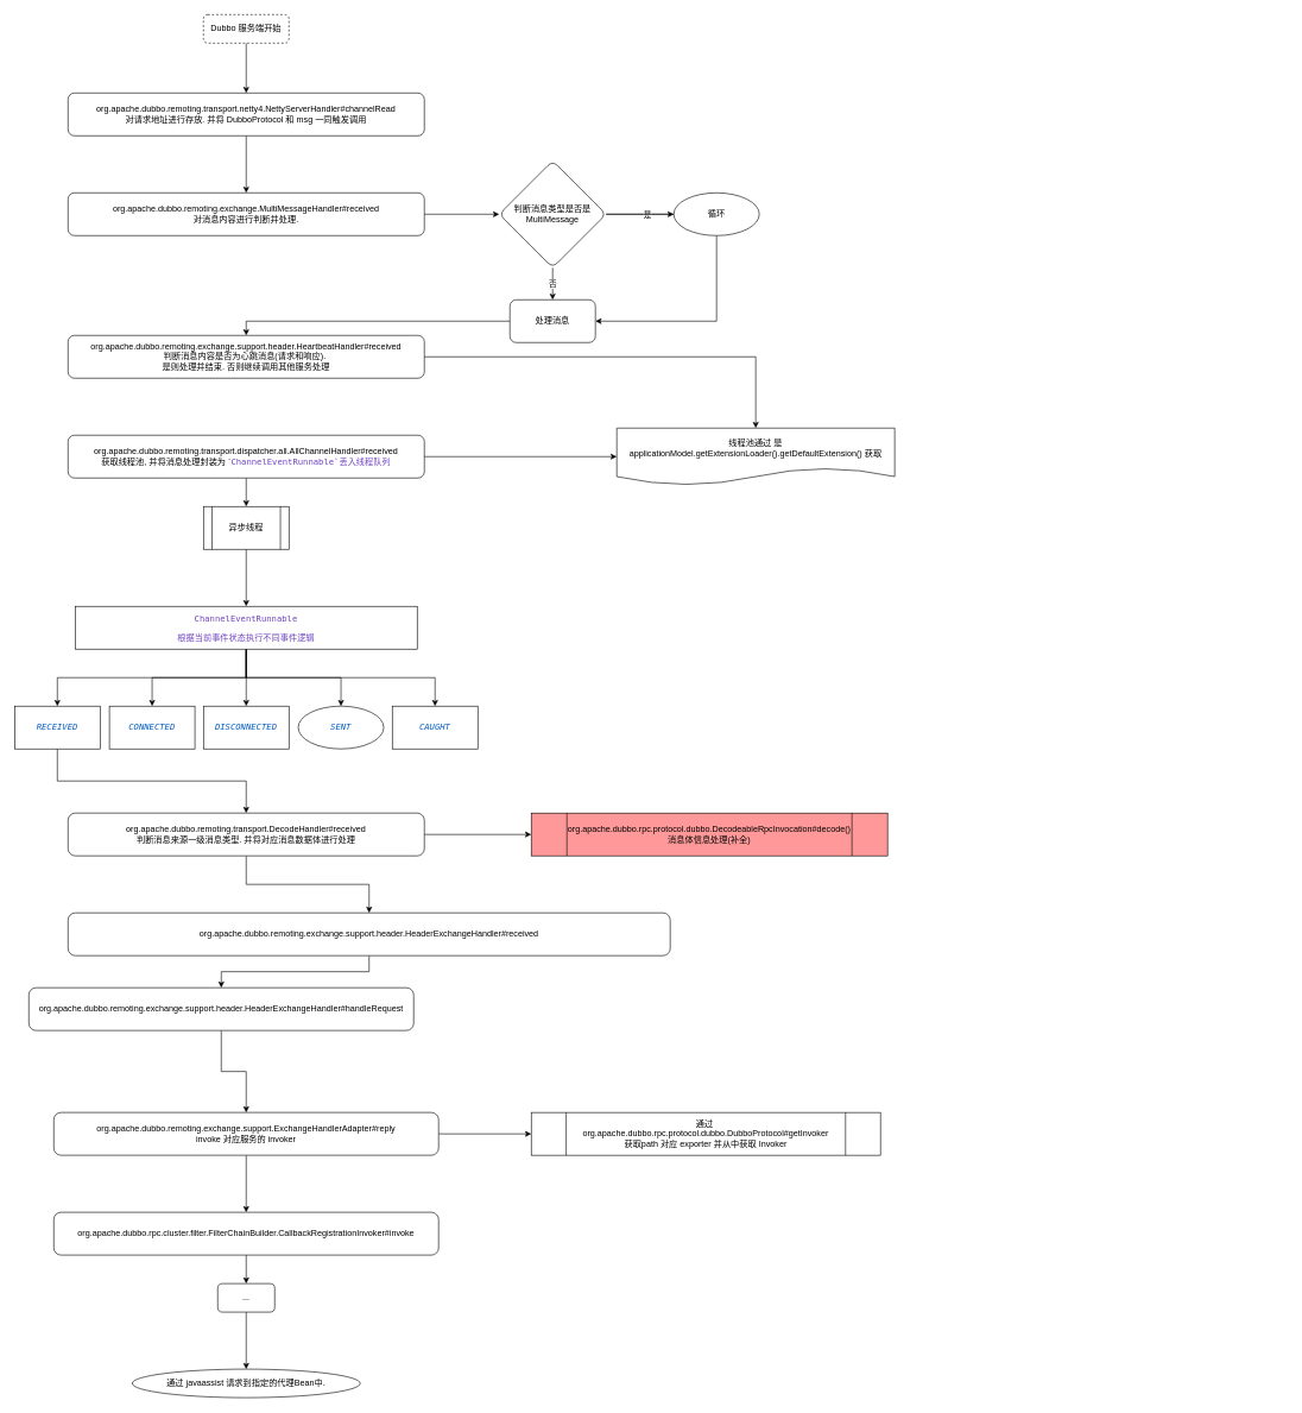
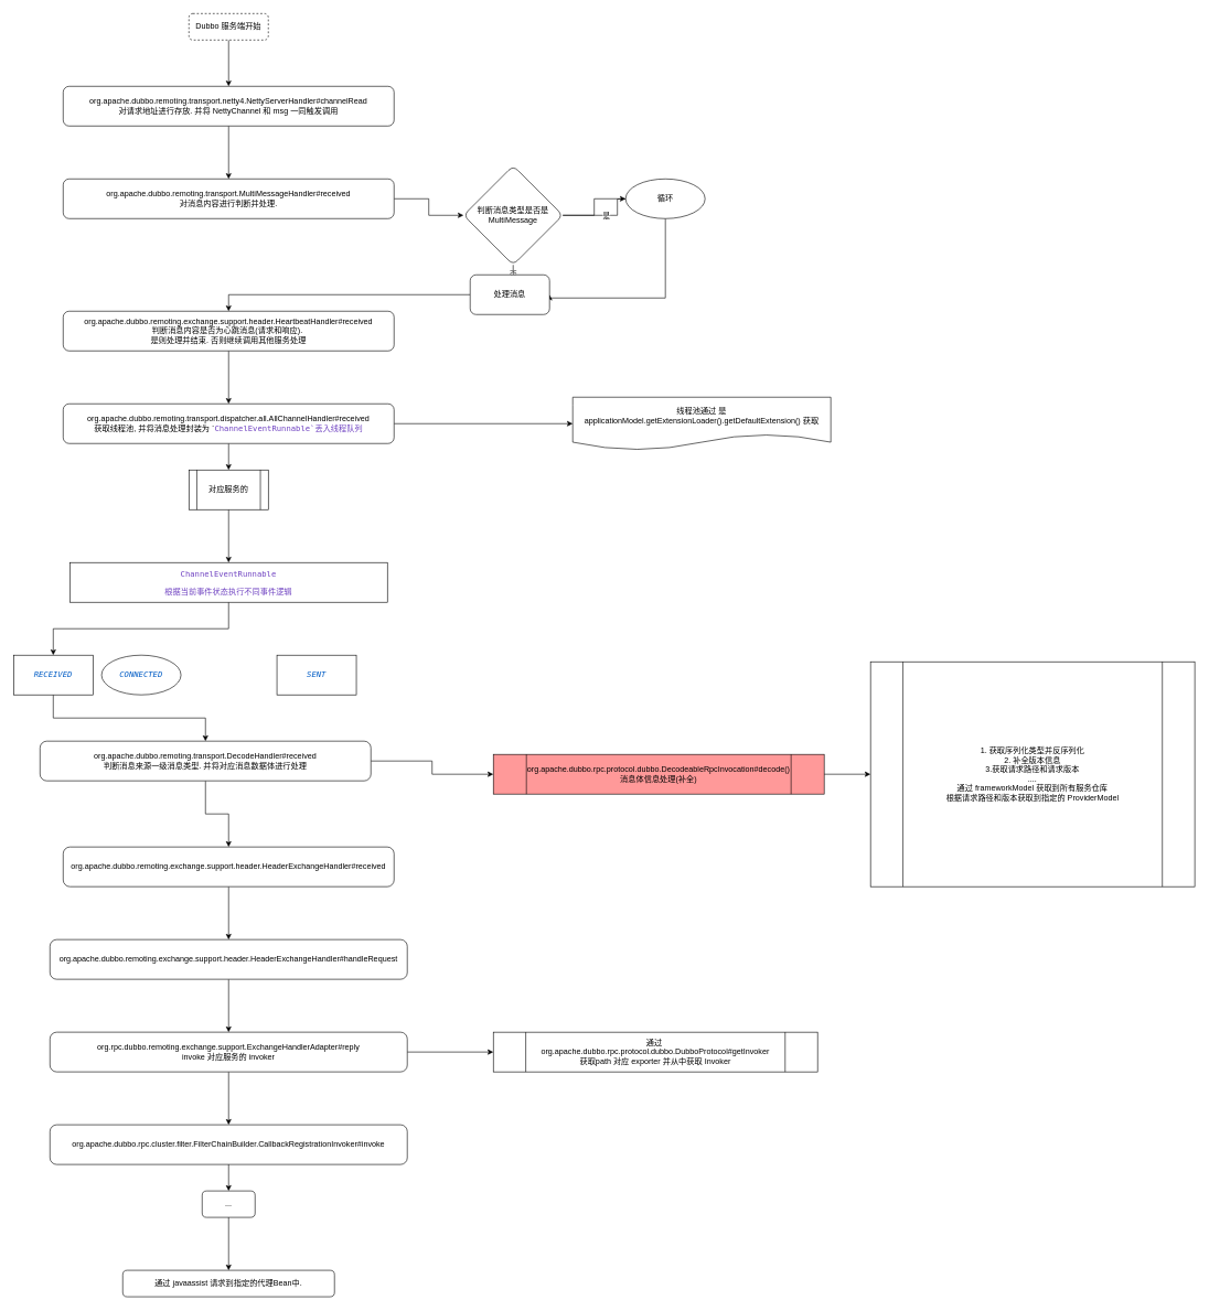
  <mxCell id="0" />
  <mxCell id="1" parent="0" />
  <mxCell id="2" value="" style="edgeStyle=orthogonalEdgeStyle;rounded=0;orthogonalLoop=1;jettySize=auto;html=1;" edge="1" parent="1" source="3" target="6"><mxGeometry relative="1" as="geometry" /></mxCell>
  <mxCell id="3" value="Dubbo 服务端开始" style="rounded=1;whiteSpace=wrap;html=1;fontSize=12;glass=0;strokeWidth=1;shadow=0;dashed=1;" vertex="1" parent="1"><mxGeometry x="285" y="20" width="120" height="40" as="geometry" /></mxCell>
  <mxCell id="4" value="" style="edgeStyle=orthogonalEdgeStyle;rounded=0;orthogonalLoop=1;jettySize=auto;html=1;" edge="1" parent="1" source="6" target="7"><mxGeometry relative="1" as="geometry" /></mxCell>
  <mxCell id="5" value="" style="edgeStyle=orthogonalEdgeStyle;rounded=0;orthogonalLoop=1;jettySize=auto;html=1;exitX=1;exitY=0.5;exitDx=0;exitDy=0;" edge="1" parent="1" source="7" target="12"><mxGeometry relative="1" as="geometry" /></mxCell>
- <mxCell id="6" value="org.apache.dubbo.remoting.transport.netty4.NettyServerHandler#channelRead&lt;br&gt;对请求地址进行存放. 并将 DubboProtocol 和 msg 一同触发调用" style="whiteSpace=wrap;html=1;rounded=1;glass=0;strokeWidth=1;shadow=0;" vertex="1" parent="1"><mxGeometry x="95" y="130" width="500" height="60" as="geometry" /></mxCell>
- <mxCell id="7" value="&lt;span&gt;org.apache.dubbo.remoting.exchange.MultiMessageHandler#received&lt;/span&gt;&lt;br&gt;&lt;span&gt;对消息内容进行判断并处理.&lt;/span&gt;" style="whiteSpace=wrap;html=1;rounded=1;glass=0;strokeWidth=1;shadow=0;" vertex="1" parent="1"><mxGeometry x="95" y="270" width="500" height="60" as="geometry" /></mxCell>
+ <mxCell id="6" value="org.apache.dubbo.remoting.transport.netty4.NettyServerHandler#channelRead&lt;br&gt;对请求地址进行存放. 并将 NettyChannel 和 msg 一同触发调用" style="whiteSpace=wrap;html=1;rounded=1;glass=0;strokeWidth=1;shadow=0;" vertex="1" parent="1"><mxGeometry x="95" y="130" width="500" height="60" as="geometry" /></mxCell>
+ <mxCell id="7" value="&lt;span&gt;org.apache.dubbo.remoting.transport.MultiMessageHandler#received&lt;/span&gt;&lt;br&gt;&lt;span&gt;对消息内容进行判断并处理.&lt;/span&gt;" style="whiteSpace=wrap;html=1;rounded=1;glass=0;strokeWidth=1;shadow=0;" vertex="1" parent="1"><mxGeometry x="95" y="270" width="500" height="60" as="geometry" /></mxCell>
  <mxCell id="8" value="" style="edgeStyle=orthogonalEdgeStyle;rounded=0;orthogonalLoop=1;jettySize=auto;html=1;" edge="1" parent="1" source="12"><mxGeometry relative="1" as="geometry"><mxPoint x="1015" y="300" as="targetPoint" /></mxGeometry></mxCell>
  <mxCell id="9" value="是" style="edgeLabel;html=1;align=center;verticalAlign=middle;resizable=0;points=[];" vertex="1" connectable="0" parent="8"><mxGeometry x="-0.312" relative="1" as="geometry"><mxPoint as="offset" /></mxGeometry></mxCell>
  <mxCell id="10" value="" style="edgeStyle=orthogonalEdgeStyle;rounded=0;orthogonalLoop=1;jettySize=auto;html=1;" edge="1" parent="1" source="12" target="14"><mxGeometry relative="1" as="geometry" /></mxCell>
  <mxCell id="11" value="否" style="edgeStyle=orthogonalEdgeStyle;rounded=0;orthogonalLoop=1;jettySize=auto;html=1;" edge="1" parent="1" source="12" target="16"><mxGeometry relative="1" as="geometry" /></mxCell>
- <mxCell id="12" value="判断消息类型是否是 MultiMessage" style="rhombus;whiteSpace=wrap;html=1;rounded=1;glass=0;strokeWidth=1;shadow=0;" vertex="1" parent="1"><mxGeometry x="700" y="225" width="150" height="150" as="geometry" /></mxCell>
+ <mxCell id="12" value="判断消息类型是否是 MultiMessage" style="rhombus;whiteSpace=wrap;html=1;rounded=1;glass=0;strokeWidth=1;shadow=0;" vertex="1" parent="1"><mxGeometry x="700" y="250" width="150" height="150" as="geometry" /></mxCell>
  <mxCell id="13" style="edgeStyle=orthogonalEdgeStyle;rounded=0;orthogonalLoop=1;jettySize=auto;html=1;entryX=1;entryY=0.5;entryDx=0;entryDy=0;" edge="1" parent="1" source="14" target="16"><mxGeometry relative="1" as="geometry"><Array as="points"><mxPoint x="1005" y="450" /></Array></mxGeometry></mxCell>
  <mxCell id="14" value="循环" style="ellipse;whiteSpace=wrap;html=1;rounded=1;glass=0;strokeWidth=1;shadow=0;" vertex="1" parent="1"><mxGeometry x="945" y="270" width="120" height="60" as="geometry" /></mxCell>
  <mxCell id="15" style="edgeStyle=orthogonalEdgeStyle;rounded=0;orthogonalLoop=1;jettySize=auto;html=1;entryX=0.5;entryY=0;entryDx=0;entryDy=0;" edge="1" parent="1" source="16" target="22"><mxGeometry relative="1" as="geometry" /></mxCell>
- <mxCell id="16" value="处理消息" style="whiteSpace=wrap;html=1;rounded=1;glass=0;strokeWidth=1;shadow=0;" vertex="1" parent="1"><mxGeometry x="715" y="420" width="120" height="60" as="geometry" /></mxCell>
+ <mxCell id="16" value="处理消息" style="whiteSpace=wrap;html=1;rounded=1;glass=0;strokeWidth=1;shadow=0;" vertex="1" parent="1"><mxGeometry x="710" y="415" width="120" height="60" as="geometry" /></mxCell>
  <mxCell id="17" value="" style="edgeStyle=orthogonalEdgeStyle;rounded=0;orthogonalLoop=1;jettySize=auto;html=1;exitX=1;exitY=0.5;exitDx=0;exitDy=0;" edge="1" parent="1" source="24" target="25"><mxGeometry relative="1" as="geometry" /></mxCell>
  <mxCell id="18" value="" style="edgeStyle=orthogonalEdgeStyle;rounded=0;orthogonalLoop=1;jettySize=auto;html=1;fontFamily=Helvetica;fontSize=12;fontColor=default;entryX=0;entryY=0.5;entryDx=0;entryDy=0;" edge="1" parent="1" source="20" target="44"><mxGeometry relative="1" as="geometry"><mxPoint x="765" y="1170" as="targetPoint" /></mxGeometry></mxCell>
  <mxCell id="19" value="" style="edgeStyle=orthogonalEdgeStyle;rounded=0;orthogonalLoop=1;jettySize=auto;html=1;fontFamily=Helvetica;fontSize=12;fontColor=#000000;" edge="1" parent="1" source="20" target="43"><mxGeometry relative="1" as="geometry" /></mxCell>
- <mxCell id="20" value="org.apache.dubbo.remoting.transport.DecodeHandler#received&lt;br&gt;判断消息来源一级消息类型. 并将对应消息数据体进行处理" style="whiteSpace=wrap;html=1;rounded=1;glass=0;strokeWidth=1;shadow=0;arcSize=17;" vertex="1" parent="1"><mxGeometry x="95" y="1140" width="500" height="60" as="geometry" /></mxCell>
- <mxCell id="21" value="" style="edgeStyle=orthogonalEdgeStyle;rounded=0;orthogonalLoop=1;jettySize=auto;html=1;" edge="1" parent="1" source="22" target="25"><mxGeometry relative="1" as="geometry" /></mxCell>
+ <mxCell id="20" value="org.apache.dubbo.remoting.transport.DecodeHandler#received&lt;br&gt;判断消息来源一级消息类型. 并将对应消息数据体进行处理" style="whiteSpace=wrap;html=1;rounded=1;glass=0;strokeWidth=1;shadow=0;arcSize=17;" vertex="1" parent="1"><mxGeometry x="60" y="1120" width="500" height="60" as="geometry" /></mxCell>
+ <mxCell id="21" value="" style="edgeStyle=orthogonalEdgeStyle;rounded=0;orthogonalLoop=1;jettySize=auto;html=1;" edge="1" parent="1" source="22" target="24"><mxGeometry relative="1" as="geometry" /></mxCell>
  <mxCell id="22" value="org.apache.dubbo.remoting.exchange.support.header.HeartbeatHandler#received&lt;br&gt;判断消息内容是否为心跳消息(请求和响应).&amp;nbsp;&lt;br&gt;是则处理并结束. 否则继续调用其他服务处理" style="whiteSpace=wrap;html=1;rounded=1;glass=0;strokeWidth=1;shadow=0;" vertex="1" parent="1"><mxGeometry x="95" y="470" width="500" height="60" as="geometry" /></mxCell>
  <mxCell id="23" style="edgeStyle=orthogonalEdgeStyle;rounded=0;orthogonalLoop=1;jettySize=auto;html=1;entryX=0.5;entryY=0;entryDx=0;entryDy=0;" edge="1" parent="1" source="24" target="27"><mxGeometry relative="1" as="geometry" /></mxCell>
  <mxCell id="24" value="org.apache.dubbo.remoting.transport.dispatcher.all.AllChannelHandler#received&lt;br&gt;获取线程池, 并将消息处理封装为 `&lt;span style=&quot;color: rgb(111 , 66 , 193) ; background-color: rgb(255 , 255 , 255) ; font-family: &amp;#34;jetbrains mono&amp;#34; , monospace ; font-size: 9pt&quot;&gt;ChannelEventRunnable`丢入线程队列&lt;/span&gt;" style="whiteSpace=wrap;html=1;rounded=1;glass=0;strokeWidth=1;shadow=0;" vertex="1" parent="1"><mxGeometry x="95" y="610" width="500" height="60" as="geometry" /></mxCell>
  <mxCell id="25" value="线程池通过 是 applicationModel.getExtensionLoader().getDefaultExtension() 获取" style="shape=document;whiteSpace=wrap;html=1;boundedLbl=1;rounded=1;glass=0;strokeWidth=1;shadow=0;arcSize=17;" vertex="1" parent="1"><mxGeometry x="865" y="600" width="390" height="80" as="geometry" /></mxCell>
  <mxCell id="26" value="" style="edgeStyle=orthogonalEdgeStyle;rounded=0;orthogonalLoop=1;jettySize=auto;html=1;" edge="1" parent="1" source="27" target="33"><mxGeometry relative="1" as="geometry" /></mxCell>
- <mxCell id="27" value="异步线程" style="shape=process;whiteSpace=wrap;html=1;backgroundOutline=1;" vertex="1" parent="1"><mxGeometry x="285" y="710" width="120" height="60" as="geometry" /></mxCell>
- <mxCell id="28" value="" style="edgeStyle=orthogonalEdgeStyle;rounded=0;orthogonalLoop=1;jettySize=auto;html=1;" edge="1" parent="1" source="33" target="34"><mxGeometry relative="1" as="geometry" /></mxCell>
+ <mxCell id="27" value="对应服务的" style="shape=process;whiteSpace=wrap;html=1;backgroundOutline=1;" vertex="1" parent="1"><mxGeometry x="285" y="710" width="120" height="60" as="geometry" /></mxCell>
  <mxCell id="29" value="" style="edgeStyle=orthogonalEdgeStyle;rounded=0;orthogonalLoop=1;jettySize=auto;html=1;" edge="1" parent="1" source="33" target="36"><mxGeometry relative="1" as="geometry" /></mxCell>
- <mxCell id="30" value="" style="edgeStyle=orthogonalEdgeStyle;rounded=0;orthogonalLoop=1;jettySize=auto;html=1;" edge="1" parent="1" source="33" target="37"><mxGeometry relative="1" as="geometry" /></mxCell>
- <mxCell id="31" value="" style="edgeStyle=orthogonalEdgeStyle;rounded=0;orthogonalLoop=1;jettySize=auto;html=1;" edge="1" parent="1" source="33" target="38"><mxGeometry relative="1" as="geometry" /></mxCell>
- <mxCell id="32" value="" style="edgeStyle=orthogonalEdgeStyle;rounded=0;orthogonalLoop=1;jettySize=auto;html=1;" edge="1" parent="1" source="33" target="39"><mxGeometry relative="1" as="geometry" /></mxCell>
  <mxCell id="33" value="&lt;pre style=&quot;background-color: rgb(255 , 255 , 255) ; font-family: &amp;#34;jetbrains mono&amp;#34; , monospace ; font-size: 9pt&quot;&gt;&lt;pre style=&quot;color: rgb(36 , 41 , 46) ; font-family: &amp;#34;jetbrains mono&amp;#34; , monospace ; font-size: 9pt&quot;&gt;&lt;span style=&quot;color: #6f42c1&quot;&gt;ChannelEventRunnable&lt;/span&gt;&lt;/pre&gt;&lt;pre style=&quot;font-family: &amp;#34;jetbrains mono&amp;#34; , monospace ; font-size: 9pt&quot;&gt;&lt;font color=&quot;#6f42c1&quot;&gt;根据当前事件状态执行不同事件逻辑&lt;/font&gt;&lt;/pre&gt;&lt;/pre&gt;" style="whiteSpace=wrap;html=1;" vertex="1" parent="1"><mxGeometry x="105" y="850" width="480" height="60" as="geometry" /></mxCell>
- <mxCell id="34" value="&lt;pre style=&quot;background-color: #ffffff ; color: #24292e ; font-family: &amp;quot;jetbrains mono&amp;quot; , monospace ; font-size: 9.0pt&quot;&gt;&lt;span style=&quot;color: #005cc5 ; font-style: italic&quot;&gt;CONNECTED&lt;/span&gt;&lt;/pre&gt;" style="whiteSpace=wrap;html=1;" vertex="1" parent="1"><mxGeometry x="153" y="990" width="120" height="60" as="geometry" /></mxCell>
+ <mxCell id="34" value="&lt;pre style=&quot;background-color: #ffffff ; color: #24292e ; font-family: &amp;quot;jetbrains mono&amp;quot; , monospace ; font-size: 9.0pt&quot;&gt;&lt;span style=&quot;color: #005cc5 ; font-style: italic&quot;&gt;CONNECTED&lt;/span&gt;&lt;/pre&gt;" style="ellipse;whiteSpace=wrap;html=1;" vertex="1" parent="1"><mxGeometry x="153" y="990" width="120" height="60" as="geometry" /></mxCell>
  <mxCell id="35" style="edgeStyle=orthogonalEdgeStyle;rounded=0;orthogonalLoop=1;jettySize=auto;html=1;entryX=0.5;entryY=0;entryDx=0;entryDy=0;fontFamily=Helvetica;fontSize=12;fontColor=default;" edge="1" parent="1" source="36" target="20"><mxGeometry relative="1" as="geometry" /></mxCell>
  <mxCell id="36" value="&lt;pre style=&quot;background-color: #ffffff ; color: #24292e ; font-family: &amp;quot;jetbrains mono&amp;quot; , monospace ; font-size: 9.0pt&quot;&gt;&lt;span style=&quot;color: #005cc5 ; font-style: italic&quot;&gt;RECEIVED&lt;/span&gt;&lt;/pre&gt;" style="whiteSpace=wrap;html=1;" vertex="1" parent="1"><mxGeometry x="20" y="990" width="120" height="60" as="geometry" /></mxCell>
- <mxCell id="37" value="&lt;pre style=&quot;background-color: #ffffff ; color: #24292e ; font-family: &amp;quot;jetbrains mono&amp;quot; , monospace ; font-size: 9.0pt&quot;&gt;&lt;span style=&quot;color: #005cc5 ; font-style: italic&quot;&gt;DISCONNECTED&lt;/span&gt;&lt;/pre&gt;" style="whiteSpace=wrap;html=1;" vertex="1" parent="1"><mxGeometry x="285" y="990" width="120" height="60" as="geometry" /></mxCell>
- <mxCell id="38" value="&lt;pre style=&quot;background-color: #ffffff ; color: #24292e ; font-family: &amp;quot;jetbrains mono&amp;quot; , monospace ; font-size: 9.0pt&quot;&gt;&lt;span style=&quot;color: #005cc5 ; font-style: italic&quot;&gt;SENT&lt;/span&gt;&lt;/pre&gt;" style="ellipse;whiteSpace=wrap;html=1;" vertex="1" parent="1"><mxGeometry x="418" y="990" width="120" height="60" as="geometry" /></mxCell>
- <mxCell id="39" value="&lt;pre style=&quot;background-color: #ffffff ; color: #24292e ; font-family: &amp;quot;jetbrains mono&amp;quot; , monospace ; font-size: 9.0pt&quot;&gt;&lt;span style=&quot;color: #005cc5 ; font-style: italic&quot;&gt;CAUGHT&lt;/span&gt;&lt;/pre&gt;" style="whiteSpace=wrap;html=1;" vertex="1" parent="1"><mxGeometry x="550" y="990" width="120" height="60" as="geometry" /></mxCell>
+ <mxCell id="38" value="&lt;pre style=&quot;background-color: #ffffff ; color: #24292e ; font-family: &amp;quot;jetbrains mono&amp;quot; , monospace ; font-size: 9.0pt&quot;&gt;&lt;span style=&quot;color: #005cc5 ; font-style: italic&quot;&gt;SENT&lt;/span&gt;&lt;/pre&gt;" style="whiteSpace=wrap;html=1;" vertex="1" parent="1"><mxGeometry x="418" y="990" width="120" height="60" as="geometry" /></mxCell>
+ <mxCell id="40" style="edgeStyle=orthogonalEdgeStyle;rounded=0;orthogonalLoop=1;jettySize=auto;html=1;fontFamily=Helvetica;fontSize=12;fontColor=default;exitX=1;exitY=0.5;exitDx=0;exitDy=0;" edge="1" parent="1" source="44" target="41"><mxGeometry relative="1" as="geometry"><mxPoint x="1255" y="1170" as="sourcePoint" /></mxGeometry></mxCell>
+ <mxCell id="41" value="1. 获取序列化类型并反序列化&lt;br&gt;2. 补全版本信息&lt;br&gt;3.获取请求路径和请求版本&lt;br&gt;....&lt;br&gt;通过 frameworkModel 获取到所有服务仓库&lt;br&gt;根据请求路径和版本获取到指定的 ProviderModel" style="shape=process;whiteSpace=wrap;html=1;backgroundOutline=1;fontFamily=Helvetica;fontSize=12;fontColor=default;strokeColor=default;fillColor=default;" vertex="1" parent="1"><mxGeometry x="1315" y="1000" width="490" height="340" as="geometry" /></mxCell>
  <mxCell id="42" value="" style="edgeStyle=orthogonalEdgeStyle;rounded=0;orthogonalLoop=1;jettySize=auto;html=1;fontFamily=Helvetica;fontSize=12;fontColor=#000000;" edge="1" parent="1" source="43" target="46"><mxGeometry relative="1" as="geometry" /></mxCell>
- <mxCell id="43" value="org.apache.dubbo.remoting.exchange.support.header.HeaderExchangeHandler#received" style="whiteSpace=wrap;html=1;rounded=1;glass=0;strokeWidth=1;shadow=0;arcSize=17;" vertex="1" parent="1"><mxGeometry x="95" y="1280" width="845" height="60" as="geometry" /></mxCell>
+ <mxCell id="43" value="org.apache.dubbo.remoting.exchange.support.header.HeaderExchangeHandler#received" style="whiteSpace=wrap;html=1;rounded=1;glass=0;strokeWidth=1;shadow=0;arcSize=17;" vertex="1" parent="1"><mxGeometry x="95" y="1280" width="500" height="60" as="geometry" /></mxCell>
  <mxCell id="44" value="&lt;span&gt;org.apache.dubbo.rpc.protocol.dubbo.DecodeableRpcInvocation#decode()&lt;/span&gt;&lt;br&gt;&lt;span&gt;消息体信息处理(补全)&lt;/span&gt;" style="shape=process;whiteSpace=wrap;html=1;backgroundOutline=1;labelBackgroundColor=none;fontFamily=Helvetica;fontSize=12;fontColor=#000000;strokeColor=default;fillColor=#FF9999;" vertex="1" parent="1"><mxGeometry x="745" y="1140" width="500" height="60" as="geometry" /></mxCell>
  <mxCell id="45" value="" style="edgeStyle=orthogonalEdgeStyle;rounded=0;orthogonalLoop=1;jettySize=auto;html=1;fontFamily=Helvetica;fontSize=12;fontColor=#000000;" edge="1" parent="1" source="46" target="49"><mxGeometry relative="1" as="geometry" /></mxCell>
- <mxCell id="46" value="org.apache.dubbo.remoting.exchange.support.header.HeaderExchangeHandler#handleRequest" style="whiteSpace=wrap;html=1;rounded=1;glass=0;strokeWidth=1;shadow=0;arcSize=17;" vertex="1" parent="1"><mxGeometry x="40" y="1385" width="540" height="60" as="geometry" /></mxCell>
+ <mxCell id="46" value="org.apache.dubbo.remoting.exchange.support.header.HeaderExchangeHandler#handleRequest" style="whiteSpace=wrap;html=1;rounded=1;glass=0;strokeWidth=1;shadow=0;arcSize=17;" vertex="1" parent="1"><mxGeometry x="75" y="1420" width="540" height="60" as="geometry" /></mxCell>
  <mxCell id="47" style="edgeStyle=orthogonalEdgeStyle;rounded=0;orthogonalLoop=1;jettySize=auto;html=1;entryX=0;entryY=0.5;entryDx=0;entryDy=0;fontFamily=Helvetica;fontSize=12;fontColor=#000000;" edge="1" parent="1" source="49" target="50"><mxGeometry relative="1" as="geometry" /></mxCell>
  <mxCell id="48" value="" style="edgeStyle=orthogonalEdgeStyle;rounded=0;orthogonalLoop=1;jettySize=auto;html=1;fontFamily=Helvetica;fontSize=12;fontColor=#000000;" edge="1" parent="1" source="49" target="52"><mxGeometry relative="1" as="geometry" /></mxCell>
- <mxCell id="49" value="org.apache.dubbo.remoting.exchange.support.ExchangeHandlerAdapter#reply&lt;br&gt;invoke 对应服务的 invoker" style="whiteSpace=wrap;html=1;rounded=1;glass=0;strokeWidth=1;shadow=0;arcSize=17;" vertex="1" parent="1"><mxGeometry x="75" y="1560" width="540" height="60" as="geometry" /></mxCell>
+ <mxCell id="49" value="org.rpc.dubbo.remoting.exchange.support.ExchangeHandlerAdapter#reply&lt;br&gt;invoke 对应服务的 invoker" style="whiteSpace=wrap;html=1;rounded=1;glass=0;strokeWidth=1;shadow=0;arcSize=17;" vertex="1" parent="1"><mxGeometry x="75" y="1560" width="540" height="60" as="geometry" /></mxCell>
  <mxCell id="50" value="通过&amp;nbsp;&lt;br&gt;org.apache.dubbo.rpc.protocol.dubbo.DubboProtocol#getInvoker&lt;br&gt;获取path 对应&amp;nbsp;exporter 并从中获取 Invoker" style="shape=process;whiteSpace=wrap;html=1;backgroundOutline=1;labelBackgroundColor=none;fontFamily=Helvetica;fontSize=12;" vertex="1" parent="1"><mxGeometry x="745" y="1560" width="490" height="60" as="geometry" /></mxCell>
  <mxCell id="51" value="" style="edgeStyle=orthogonalEdgeStyle;rounded=0;orthogonalLoop=1;jettySize=auto;html=1;fontFamily=Helvetica;fontSize=12;fontColor=#000000;" edge="1" parent="1" source="52" target="54"><mxGeometry relative="1" as="geometry" /></mxCell>
  <mxCell id="52" value="org.apache.dubbo.rpc.cluster.filter.FilterChainBuilder.CallbackRegistrationInvoker#invoke" style="whiteSpace=wrap;html=1;rounded=1;glass=0;strokeWidth=1;shadow=0;arcSize=17;" vertex="1" parent="1"><mxGeometry x="75" y="1700" width="540" height="60" as="geometry" /></mxCell>
  <mxCell id="53" value="" style="edgeStyle=orthogonalEdgeStyle;rounded=0;orthogonalLoop=1;jettySize=auto;html=1;fontFamily=Helvetica;fontSize=12;fontColor=#000000;" edge="1" parent="1" source="54" target="55"><mxGeometry relative="1" as="geometry" /></mxCell>
  <mxCell id="54" value="..." style="whiteSpace=wrap;html=1;rounded=1;glass=0;strokeWidth=1;shadow=0;arcSize=17;" vertex="1" parent="1"><mxGeometry x="305" y="1800" width="80" height="40" as="geometry" /></mxCell>
- <mxCell id="55" value="通过 javaassist 请求到指定的代理Bean中." style="ellipse;whiteSpace=wrap;html=1;glass=0;strokeWidth=1;shadow=0;arcSize=17;" vertex="1" parent="1"><mxGeometry x="185" y="1920" width="320" height="40" as="geometry" /></mxCell>
+ <mxCell id="55" value="通过 javaassist 请求到指定的代理Bean中." style="whiteSpace=wrap;html=1;rounded=1;glass=0;strokeWidth=1;shadow=0;arcSize=17;" vertex="1" parent="1"><mxGeometry x="185" y="1920" width="320" height="40" as="geometry" /></mxCell>
